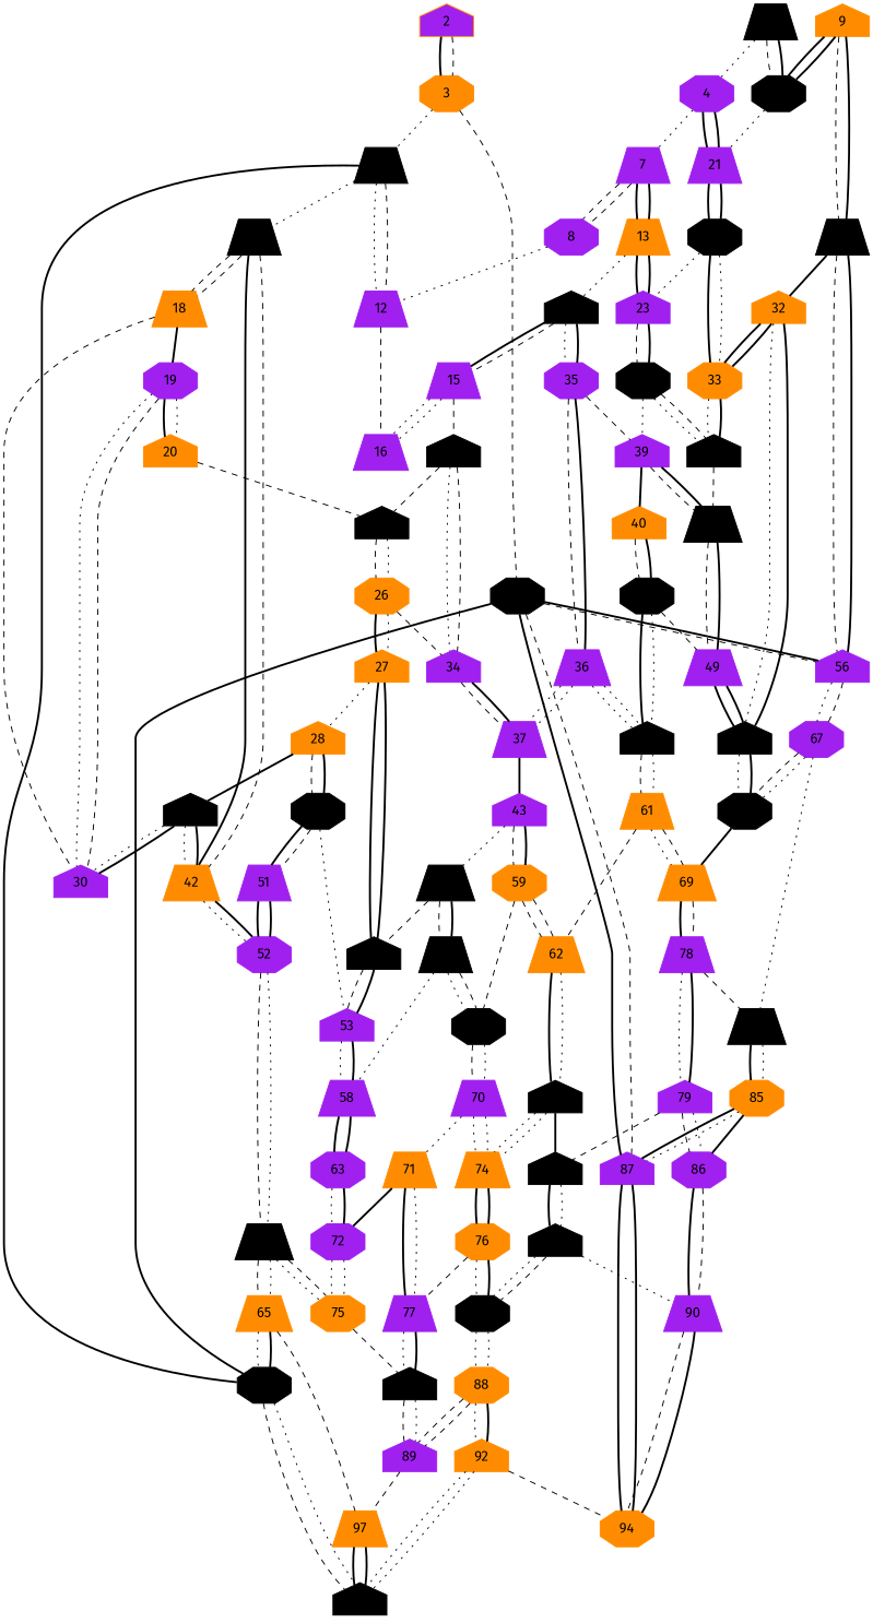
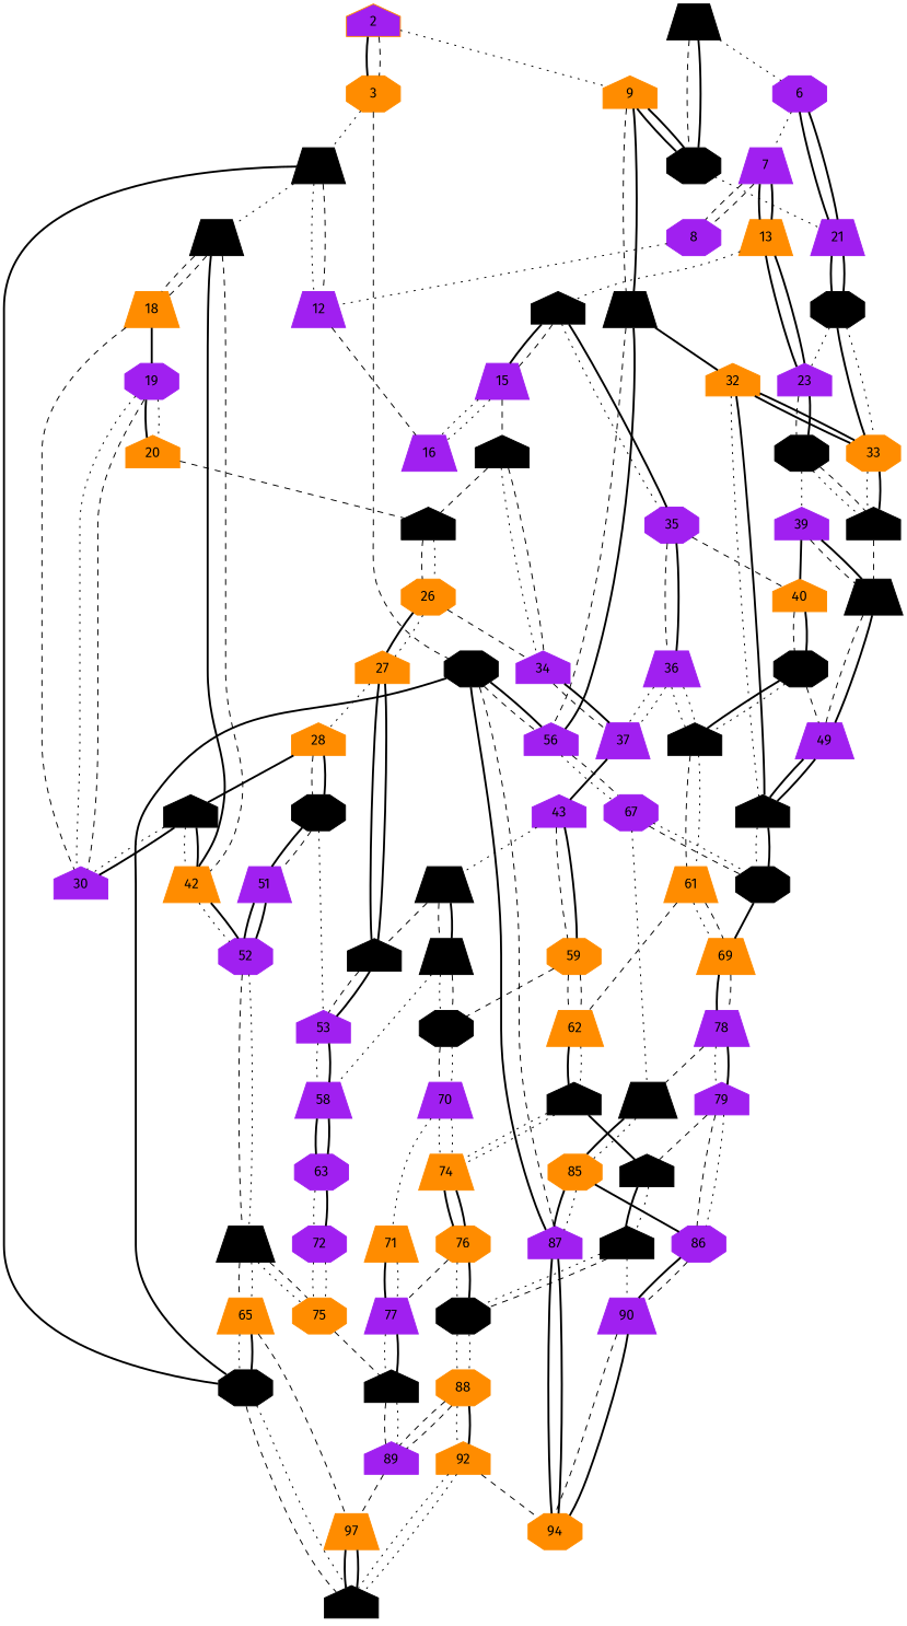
  graph {
    fontname="Fira Sans"
    node [color=purple fontname="Fira Sans" shape=trapezium style=filled]
    edge [fontname="Fira Sans" style=bold]
    2 [color=darkorange fillcolor=purple shape=house]
    3 [color=darkorange shape=octagon]
    9 [color=darkorange shape=house]
    5 [color=black]
-   6 [shape=octagon label=4]
+   6 [shape=octagon]
    10 [color=black shape=octagon]
    11 [color=black]
    55 [color=black shape=octagon]
    31 [color=black]
    12
    17 [color=black]
    66 [color=black shape=octagon]
    56 [shape=house]
    87 [shape=house]
    8 [shape=octagon]
    7
    21
    13 [color=darkorange]
    22 [color=black shape=octagon]
    14 [color=black shape=house]
    23 [shape=house]
    16
    32 [color=darkorange shape=house]
    18 [color=darkorange]
    42 [color=darkorange]
    93 [color=black shape=house]
    15
    35 [shape=octagon]
    38 [color=black shape=octagon]
    24 [color=black shape=house]
    36
    40 [color=darkorange shape=house]
    25 [color=black shape=house]
    34 [shape=house]
    20 [color=darkorange shape=house]
    19 [shape=octagon]
    30 [shape=house]
    52 [shape=octagon]
    26 [color=darkorange shape=octagon]
    33 [color=darkorange shape=octagon]
    41 [color=black shape=house]
    39 [shape=house]
    37
    27 [color=darkorange shape=house]
    28 [color=darkorange shape=house]
    45 [color=black shape=house]
    29 [color=black shape=house]
    50 [color=black shape=octagon]
    53 [shape=house]
    51
    54 [color=black shape=house]
    67 [shape=octagon]
    68 [color=black shape=octagon]
    46 [color=black]
    43 [shape=house]
    48 [color=black shape=house]
    47 [color=black shape=octagon]
    61 [color=darkorange]
    44 [color=black]
    59 [color=darkorange shape=octagon]
    49
    64 [color=black]
    57 [color=black]
    60 [color=black shape=octagon]
    62 [color=darkorange]
    58
    69 [color=darkorange]
    63 [shape=octagon]
    72 [shape=octagon]
    65 [color=darkorange]
    75 [color=darkorange shape=octagon]
    94 [color=darkorange shape=octagon]
    84 [color=black]
    70
    73 [color=black shape=house]
    71 [color=darkorange]
    74 [color=darkorange]
    78
    80 [color=black shape=house]
    n80 [color=darkorange label=97]
    81 [color=black shape=house]
    85 [color=darkorange shape=octagon]
    79 [shape=house]
    77
    76 [color=darkorange shape=octagon]
    82 [color=black shape=house]
    83 [color=black shape=octagon]
    89 [shape=house]
    88 [color=darkorange shape=octagon]
    86 [shape=octagon]
    90
    92 [color=darkorange shape=house]
    2 -- 3
    2 -- 3 [style=dashed]
+   2 -- 9 [style=dotted]
    3 -- 11 [style=dotted]
    3 -- 55 [style=dashed]
    9 -- 10
    9 -- 10
    9 -- 31 [style=dashed]
    9 -- 31
    5 -- 6 [style=dotted]
    5 -- 10 [style=dashed]
    5 -- 10
    6 -- 7 [style=dotted]
    6 -- 21
    6 -- 21
    10 -- 21 [style=dotted]
    11 -- 12 [style=dotted]
    11 -- 12 [style=dashed]
    11 -- 17 [style=dotted]
    11 -- 66
    55 -- 66
    55 -- 56 [style=dashed]
    55 -- 56
    55 -- 87
    55 -- 87 [style=dashed]
    31 -- 56 [style=dashed]
    31 -- 56
    31 -- 32
    12 -- 16 [style=dashed]
    17 -- 18 [style=dashed]
    17 -- 18 [style=dashed]
    17 -- 42
    17 -- 42 [style=dashed]
    66 -- 93 [style=dashed]
    66 -- 93 [style=dotted]
    56 -- 67 [style=dotted]
    56 -- 67 [style=dashed]
    87 -- 94
    87 -- 94
    8 -- 12 [style=dotted]
    7 -- 8 [style=dashed]
    7 -- 8 [style=dashed]
    7 -- 13
    7 -- 13
    21 -- 22
    21 -- 22
    13 -- 14 [style=dotted]
    13 -- 23
    13 -- 23
    22 -- 23 [style=dotted]
    22 -- 33
    22 -- 33 [style=dotted]
    14 -- 15
    14 -- 15 [style=dashed]
    14 -- 35 [style=dotted]
    14 -- 35
    23 -- 38 [style=dashed]
    23 -- 38
    32 -- 33
    32 -- 33
    32 -- 54 [style=dotted]
    32 -- 54
    18 -- 19
    18 -- 30 [style=dashed]
    42 -- 52 [style=dotted]
    42 -- 52
    15 -- 16 [style=dotted]
    15 -- 16 [style=dotted]
    15 -- 24 [style=dashed]
    35 -- 36 [style=dashed]
    35 -- 36
-   35 -- 39 [style=dashed]
+   35 -- 40 [style=dashed]
    38 -- 41 [style=dotted]
    38 -- 41 [style=dashed]
    38 -- 39 [style=dotted]
    24 -- 25 [style=dashed]
    24 -- 34 [style=dotted]
    24 -- 34 [style=dashed]
    36 -- 37 [style=dotted]
    36 -- 37 [style=dotted]
    36 -- 48 [style=dotted]
    36 -- 48 [style=dotted]
    40 -- 47 [style=dashed]
    40 -- 47
    25 -- 26 [style=dashed]
    25 -- 26 [style=dotted]
    34 -- 37 [style=dashed]
    34 -- 37
    20 -- 25 [style=dashed]
    19 -- 20
    19 -- 20 [style=dotted]
    19 -- 30 [style=dotted]
    19 -- 30 [style=dashed]
    52 -- 64 [style=dashed]
    52 -- 64 [style=dotted]
    26 -- 34 [style=dashed]
    26 -- 27
    26 -- 27 [style=dotted]
    33 -- 41 [style=dotted]
    33 -- 41
    41 -- 46 [style=dashed]
    39 -- 40
    39 -- 46 [style=dashed]
    39 -- 46
    37 -- 43
    27 -- 28 [style=dotted]
    27 -- 45
    27 -- 45
    28 -- 29
    28 -- 50 [style=dashed]
    28 -- 50
    45 -- 53 [style=dashed]
    45 -- 53
    29 -- 42 [style=dotted]
    29 -- 42
    29 -- 30 [style=dotted]
    29 -- 30
    50 -- 53 [style=dotted]
    50 -- 51
    50 -- 51 [style=dashed]
    53 -- 58 [style=dotted]
    53 -- 58
    51 -- 52
    51 -- 52
    54 -- 68 [style=dotted]
    54 -- 68
    67 -- 68 [style=dashed]
    67 -- 68 [style=dotted]
    67 -- 84 [style=dotted]
    68 -- 69
    46 -- 49 [style=dashed]
    46 -- 49
    43 -- 44 [style=dotted]
    43 -- 59 [style=dashed]
    43 -- 59
    48 -- 61 [style=dashed]
    48 -- 61 [style=dotted]
    47 -- 48
    47 -- 48 [style=dotted]
    47 -- 49 [style=dashed]
    61 -- 62 [style=dashed]
    61 -- 69 [style=dotted]
    61 -- 69 [style=dashed]
    44 -- 45 [style=dashed]
    44 -- 57 [style=dashed]
    44 -- 57
    59 -- 60 [style=dashed]
    59 -- 62 [style=dashed]
    59 -- 62 [style=dashed]
    49 -- 54
    49 -- 54
    64 -- 65 [style=dashed]
    64 -- 65 [style=dotted]
    64 -- 75 [style=dotted]
    64 -- 75 [style=dashed]
    57 -- 60 [style=dotted]
    57 -- 60 [style=dashed]
    57 -- 58 [style=dotted]
    60 -- 70 [style=dashed]
    60 -- 70 [style=dotted]
    62 -- 73
    62 -- 73 [style=dotted]
    58 -- 63
    58 -- 63
    69 -- 78
    69 -- 78 [style=dashed]
    63 -- 72 [style=dotted]
    63 -- 72
    72 -- 75 [style=dotted]
    72 -- 75 [style=dotted]
    65 -- 66 [style=dotted]
    65 -- 66
    65 -- n80 [style=dashed]
    75 -- 81 [style=dashed]
    84 -- 85
    84 -- 85 [style=dotted]
    70 -- 71 [style=dotted]
    70 -- 74 [style=dotted]
    70 -- 74 [style=dotted]
    73 -- 74 [style=dotted]
    73 -- 74 [style=dotted]
    73 -- 80
-   71 -- 72
    71 -- 77
    71 -- 77 [style=dotted]
    74 -- 76
    74 -- 76
    78 -- 84 [style=dashed]
    78 -- 79 [style=dotted]
    78 -- 79
    80 -- 82
    80 -- 82 [style=dotted]
    n80 -- 93
    n80 -- 93
    81 -- 89 [style=dashed]
    81 -- 89 [style=dotted]
    85 -- 87
    85 -- 87 [style=dotted]
    85 -- 86
    79 -- 80 [style=dashed]
    79 -- 86 [style=dashed]
    79 -- 86 [style=dotted]
    77 -- 81 [style=dotted]
    77 -- 81
    76 -- 77 [style=dashed]
    76 -- 83 [style=dotted]
    76 -- 83
    82 -- 83 [style=dotted]
    82 -- 83 [style=dashed]
    82 -- 90 [style=dotted]
    83 -- 88 [style=dotted]
    83 -- 88 [style=dotted]
    89 -- n80 [style=dashed]
    88 -- 89 [style=dashed]
    88 -- 89 [style=dashed]
    88 -- 92 [style=dotted]
    88 -- 92
    86 -- 90
    86 -- 90 [style=dashed]
    90 -- 94 [style=dashed]
    90 -- 94
    92 -- 93 [style=dotted]
    92 -- 93 [style=dotted]
    92 -- 94 [style=dashed]
  }
